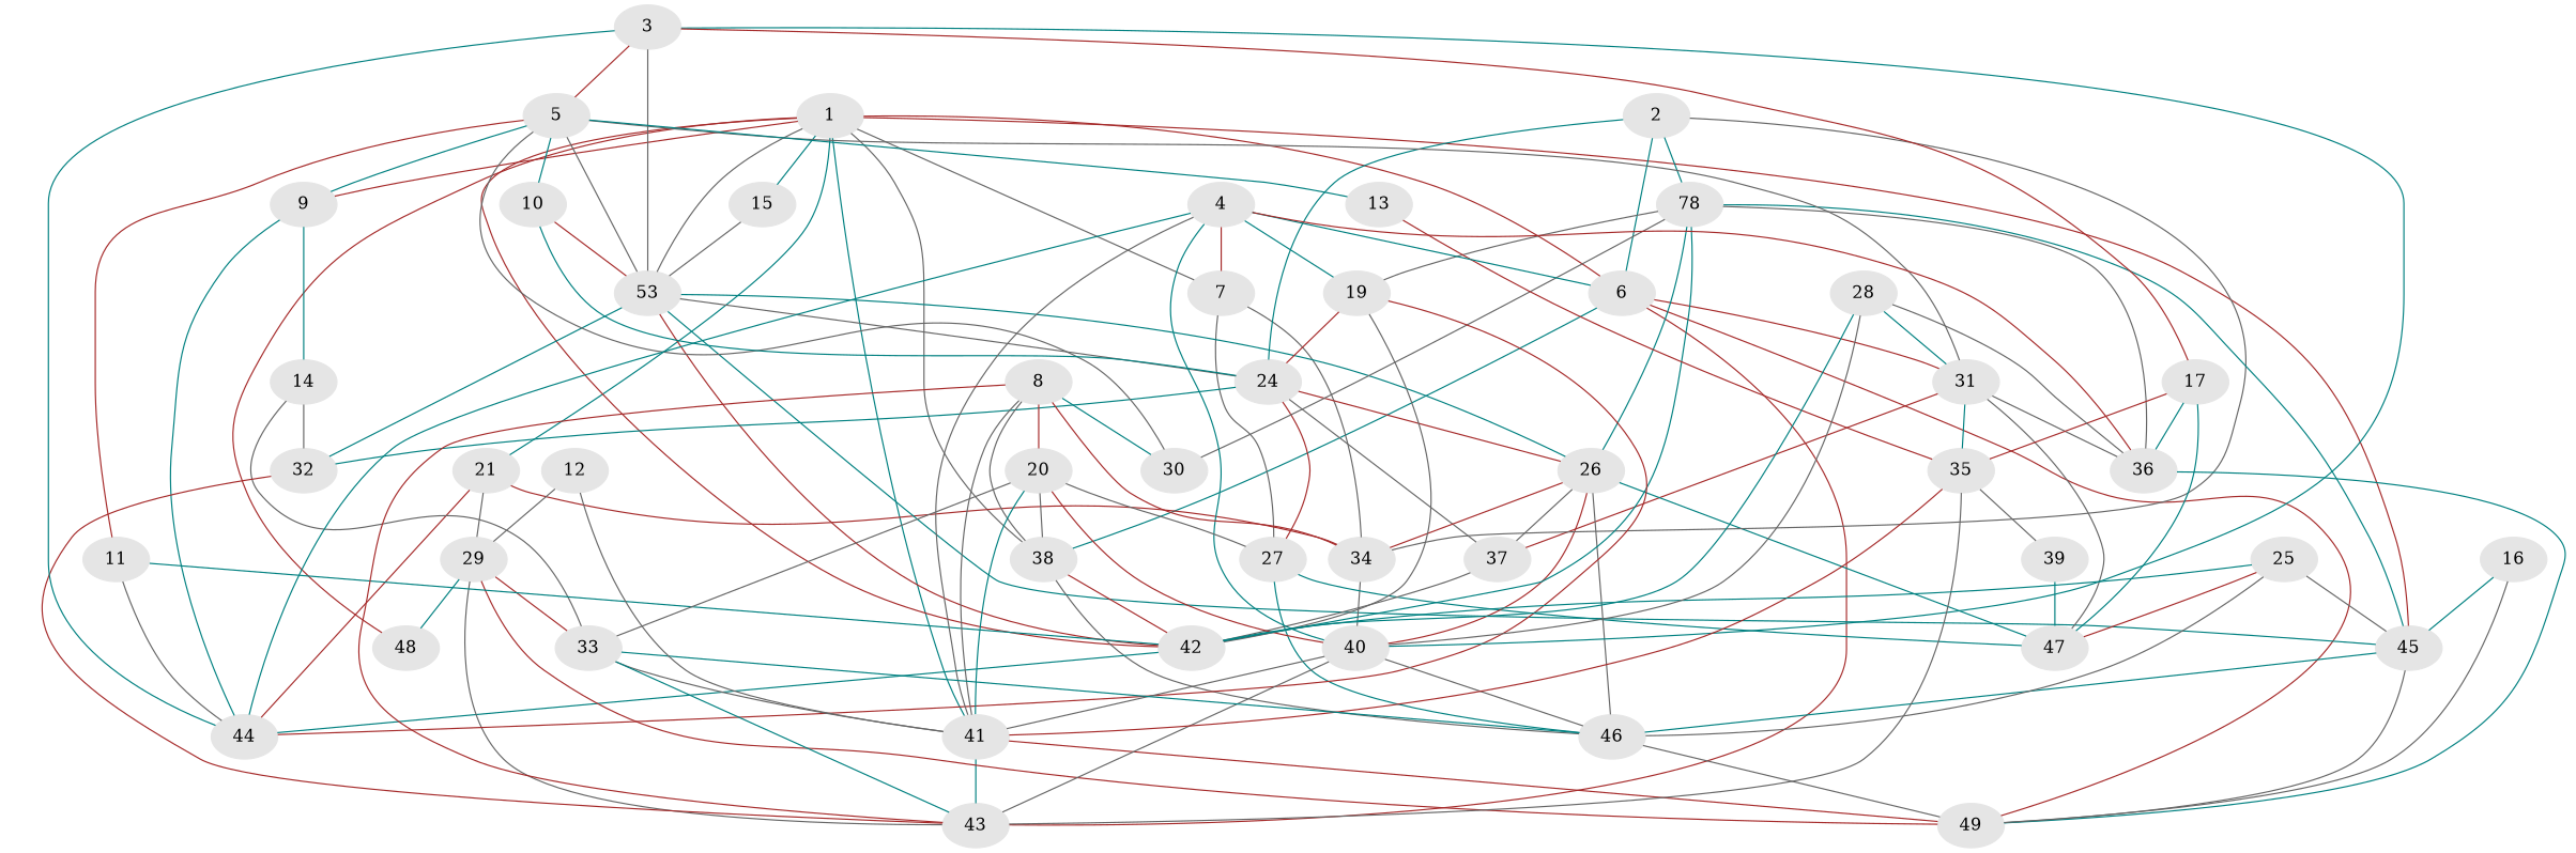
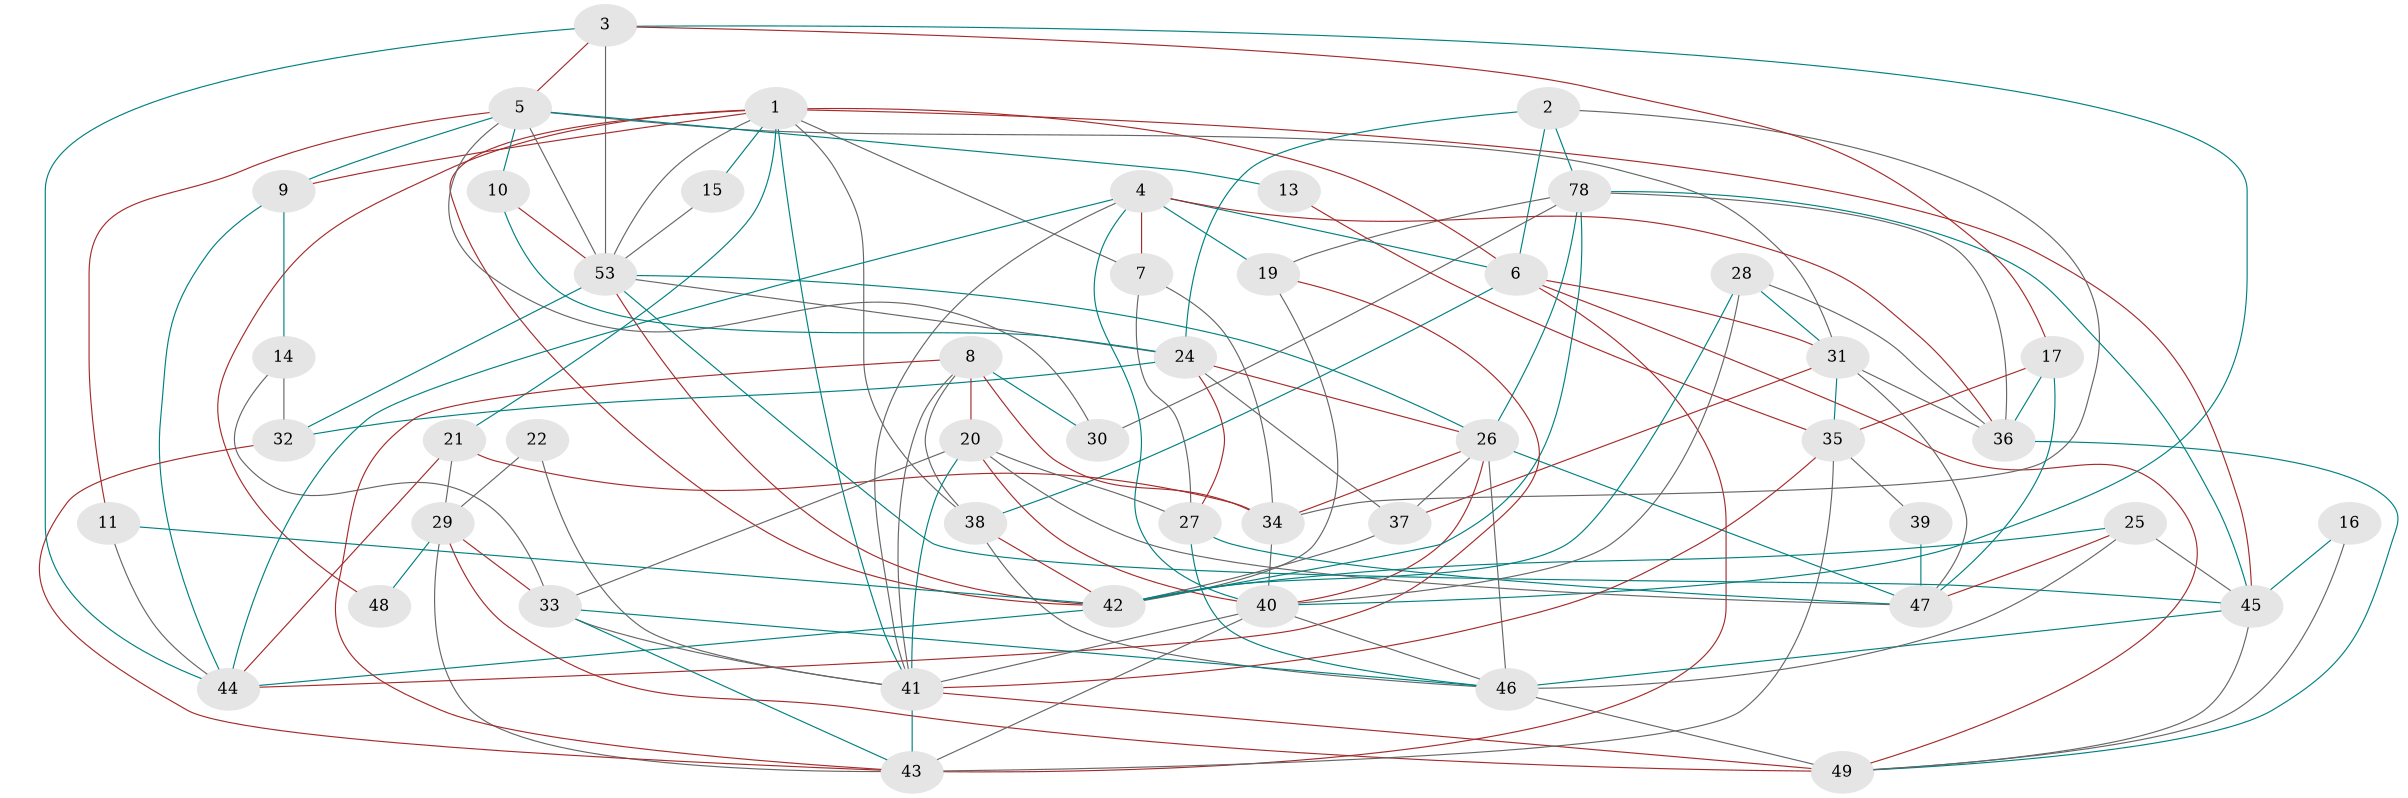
  graph {
    node [color=gray90 style=filled]
    edge [color=gray40 weight=1.0]
    1
    6
    7
    9
    15
    21
    n7 [label=53]
    38
    41
    42
    45
    48
    31
    43
    49
    34
    27
    44
    14
    29
    24
    32
    26
    46
    2
    n26 [label=78]
    19
    36
    30
    37
    40
    3
    5
    17
    11
    13
    10
    35
    47
    4
    8
    20
    33
-   12
+   12 [label=22]
    39
    16
    25
    28
    1 -- 6 [color=brown]
    1 -- 7
    1 -- 9 [color=brown]
    1 -- 15 [color=teal]
    1 -- 21 [color=teal]
    1 -- n7
    1 -- 38
    1 -- 41 [color=teal]
    1 -- 42 [color=brown]
    1 -- 45 [color=brown]
    1 -- 48 [color=brown]
    6 -- 38 [color=teal]
    6 -- 31 [color=brown]
    6 -- 43 [color=brown]
    6 -- 49 [color=brown]
    7 -- 34
    7 -- 27
    9 -- 44 [color=teal]
    9 -- 14 [color=teal]
    15 -- n7
    21 -- 34 [color=brown]
    21 -- 44 [color=brown]
    21 -- 29
    n7 -- 42 [color=brown]
    n7 -- 45 [color=teal]
    n7 -- 24
    n7 -- 32 [color=teal]
    n7 -- 26 [color=teal]
    38 -- 42 [color=brown]
    38 -- 46
    41 -- 43 [color=teal]
    41 -- 49 [color=brown]
    42 -- 44 [color=teal]
    45 -- 49
    45 -- 46 [color=teal]
    31 -- 36
    31 -- 37 [color=brown]
    31 -- 35 [color=teal]
    31 -- 47
    34 -- 40
    27 -- 46 [color=teal]
    27 -- 47 [color=teal]
    14 -- 32 [weight=2.0]
    14 -- 33
    29 -- 48 [color=teal]
    29 -- 43
    29 -- 49 [color=brown]
    29 -- 33 [color=brown]
    24 -- 27 [color=brown]
    24 -- 32 [color=teal]
    24 -- 26 [color=brown]
    24 -- 37
    32 -- 43 [color=brown]
    26 -- 34 [color=brown]
    26 -- 46
    26 -- 37
    26 -- 40 [color=brown]
    26 -- 47 [color=teal]
    46 -- 49 [weight=2.0]
    2 -- 6 [color=teal]
    2 -- 34
    2 -- 24 [color=teal]
    2 -- n26 [color=teal]
    n26 -- 42 [color=teal]
    n26 -- 45 [color=teal]
    n26 -- 26 [color=teal]
    n26 -- 19 [weight=2.0]
    n26 -- 36 [weight=2.0]
    n26 -- 30
    19 -- 42
    19 -- 44 [color=brown]
-   19 -- 24 [color=brown]
    36 -- 49 [color=teal]
    37 -- 42
    40 -- 41 [weight=2.0]
    40 -- 43
    40 -- 46
    3 -- n7
    3 -- 44 [color=teal]
    3 -- 40 [color=teal]
    3 -- 5 [color=brown]
    3 -- 17 [color=brown]
    5 -- 9 [color=teal]
    5 -- n7
    5 -- 31
    5 -- 30
    5 -- 11 [color=brown]
    5 -- 13 [color=teal]
    5 -- 10 [color=teal]
    17 -- 36 [color=teal]
    17 -- 35 [color=brown]
    17 -- 47 [color=teal]
    11 -- 42 [color=teal]
    11 -- 44
    13 -- 35 [color=brown]
    10 -- n7 [color=brown]
    10 -- 24 [color=teal]
    35 -- 41 [color=brown weight=2.0]
    35 -- 43 [weight=2.0]
    35 -- 39
    4 -- 6 [color=teal]
    4 -- 7 [color=brown]
    4 -- 41
    4 -- 44 [color=teal]
    4 -- 19 [color=teal]
    4 -- 36 [color=brown]
    4 -- 40 [color=teal]
    8 -- 38
    8 -- 41
    8 -- 43 [color=brown]
    8 -- 34 [color=brown]
    8 -- 30 [color=teal]
    8 -- 20 [color=brown]
    20 -- 41 [color=teal]
    20 -- 27
    20 -- 40 [color=brown]
-   20 -- 38
+   20 -- 47
    20 -- 33
    33 -- 41
    33 -- 43 [color=teal]
    33 -- 46 [color=teal]
    12 -- 41
    12 -- 29
    39 -- 47 [color=teal]
    16 -- 45 [color=teal]
    16 -- 49
    25 -- 42 [color=teal]
    25 -- 45
    25 -- 46
    25 -- 47 [color=brown]
    28 -- 42 [color=teal]
    28 -- 31 [color=teal]
    28 -- 36
    28 -- 40
  }
